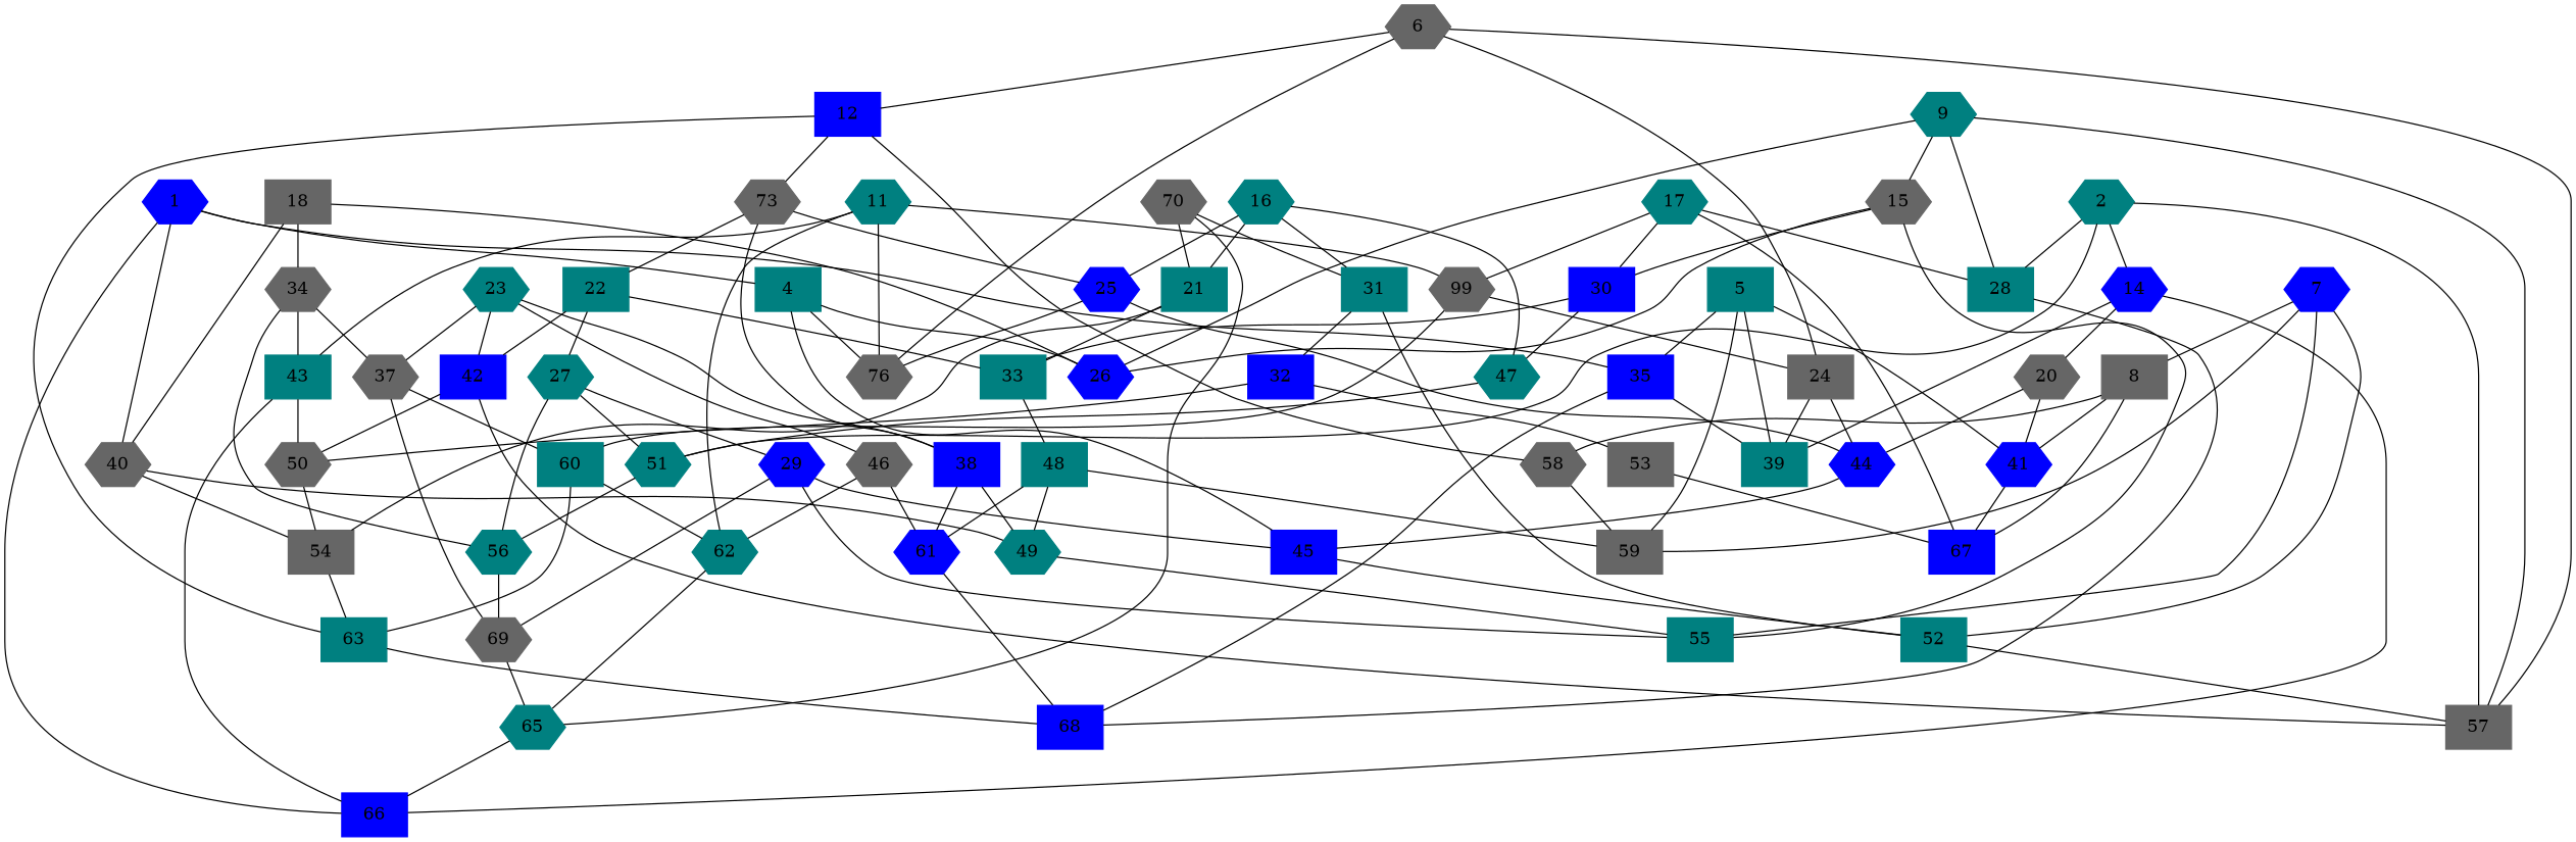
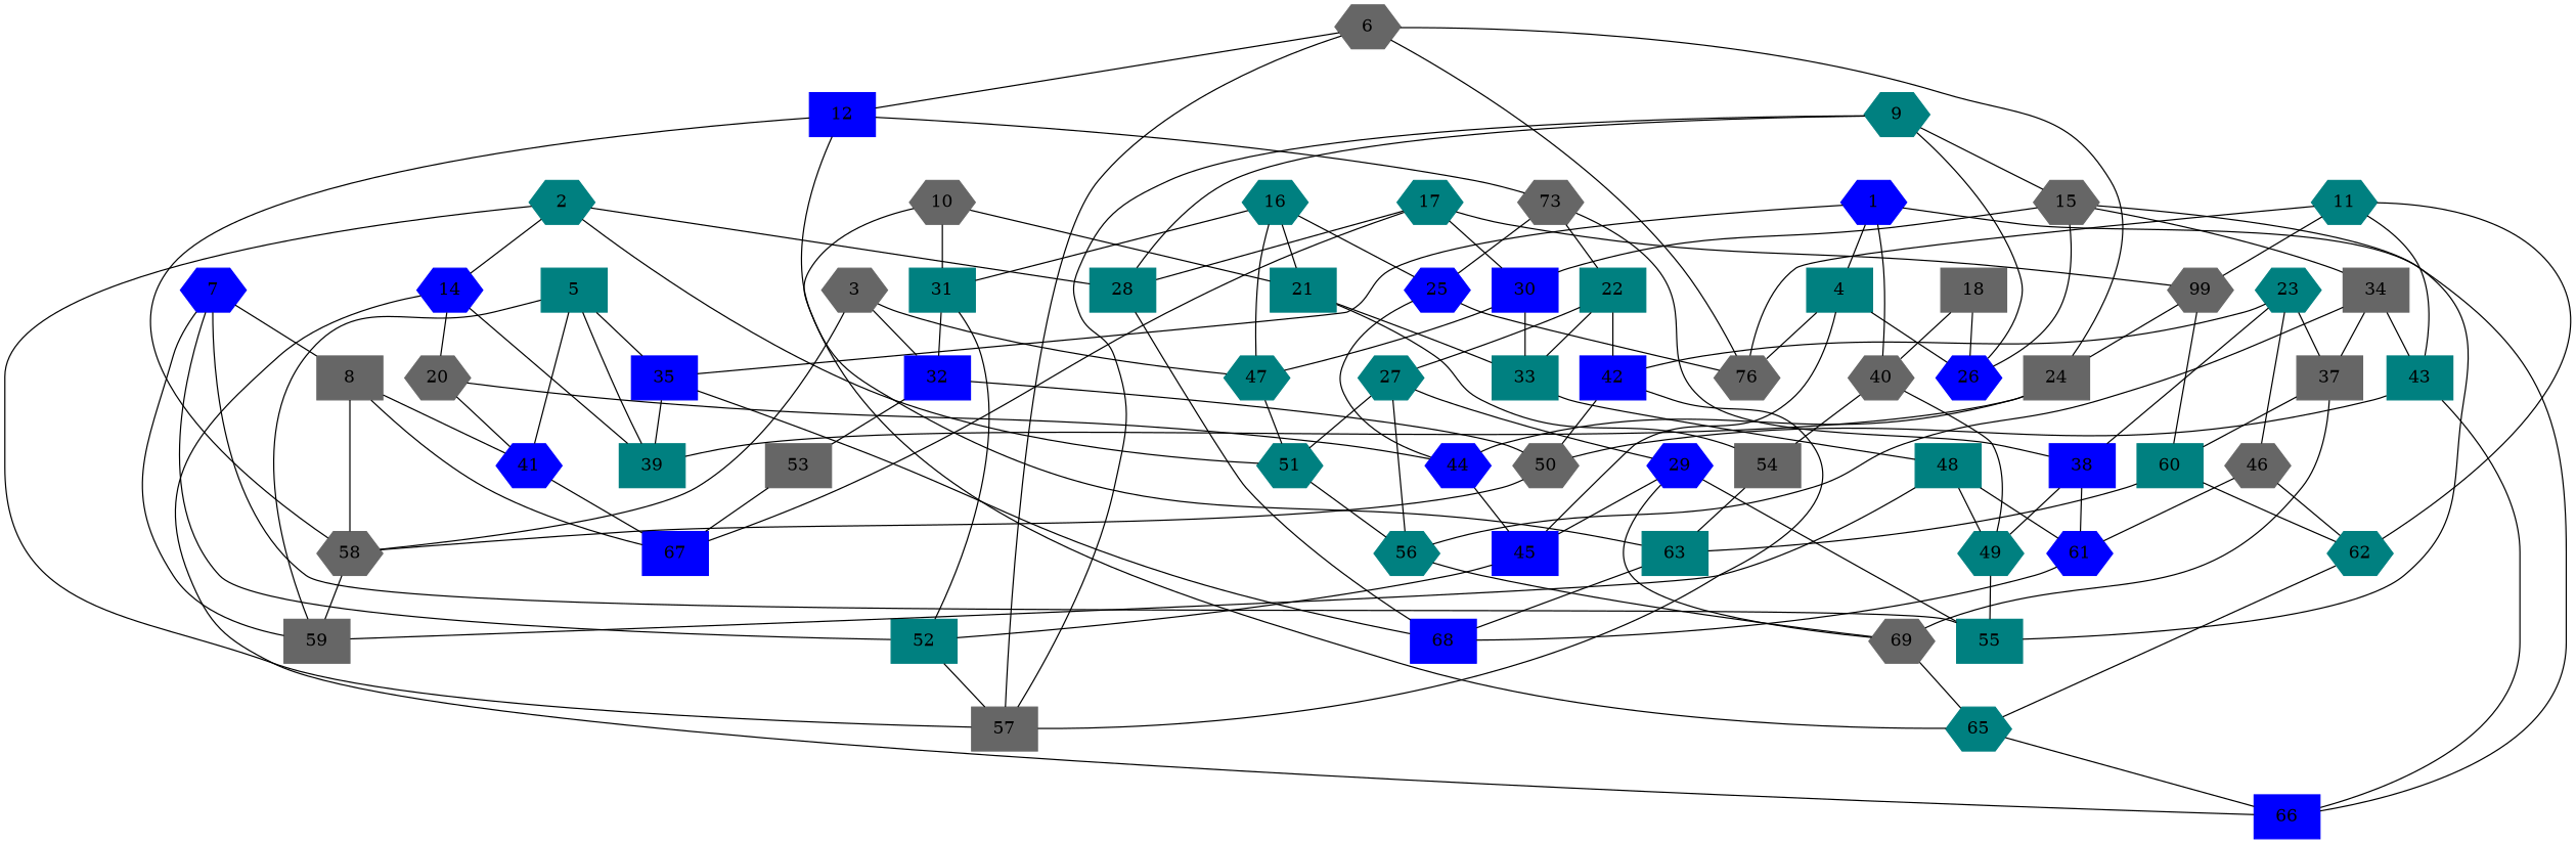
  graph {
    node [color=teal shape=hexagon style=filled]
    1 [color=blue]
    4 [shape=box]
    35 [color=blue shape=box]
    40 [color=gray40]
    66 [color=blue shape=box]
    26 [color=blue]
    n7 [color=gray40 label=76]
    45 [color=blue shape=box]
    39 [shape=box]
    68 [color=blue shape=box]
    54 [color=gray40 shape=box]
    49
    14 [color=blue]
    2
    28 [shape=box]
    51
    57 [color=gray40 shape=box]
    20 [color=gray40]
    56
+   3 [color=gray40]
    32 [color=blue shape=box]
    47
    58 [color=gray40]
    18 [color=gray40 shape=box]
-   34 [color=gray40]
+   34 [color=gray40 shape=box]
    53 [color=gray40 shape=box]
    50 [color=gray40]
    59 [color=gray40 shape=box]
    52 [shape=box]
    5 [shape=box]
    41 [color=blue]
    67 [color=blue shape=box]
    6 [color=gray40]
    12 [color=blue shape=box]
    24 [color=gray40 shape=box]
    n36 [color=gray40 label=73]
    63 [shape=box]
    44 [color=blue]
    7 [color=blue]
    8 [color=gray40 shape=box]
    55 [shape=box]
    9
    15 [color=gray40]
    30 [color=blue shape=box]
-   10 [color=gray40 label=70]
+   10 [color=gray40]
    21 [shape=box]
    31 [shape=box]
    65
    33 [shape=box]
    11
    n51 [color=gray40 label=99]
    43 [shape=box]
    62
    60 [shape=box]
    22 [shape=box]
    25 [color=blue]
    38 [color=blue shape=box]
    27
    42 [color=blue shape=box]
    61 [color=blue]
    16
    17
-   37 [color=gray40]
+   37 [color=gray40 shape=box]
    48 [shape=box]
    29 [color=blue]
    23
    46 [color=gray40]
    n68 [color=gray40 label=69]
    1 -- 4
    1 -- 35
    1 -- 40
    1 -- 66
    4 -- 26
    4 -- n7
    4 -- 45
    35 -- 39
    35 -- 68
    40 -- 54
    40 -- 49
    45 -- 52
    54 -- 63
    49 -- 55
    14 -- 66
    14 -- 39
    14 -- 20
    2 -- 14
    2 -- 28
    2 -- 51
    2 -- 57
    28 -- 68
    51 -- 56
    20 -- 41
    20 -- 44
    56 -- n68
+   3 -- 32
+   3 -- 47
+   3 -- 58
    32 -- 53
    32 -- 50
    47 -- 51
    58 -- 59
    18 -- 40
    18 -- 26
-   18 -- 34
+   15 -- 34
    34 -- 56
    34 -- 43
    34 -- 37
    53 -- 67
-   50 -- 54
+   50 -- 58
    52 -- 57
    5 -- 35
    5 -- 39
    5 -- 59
    5 -- 41
    41 -- 67
    6 -- n7
    6 -- 57
    6 -- 12
    6 -- 24
    12 -- 58
    12 -- n36
    12 -- 63
    24 -- 39
    24 -- 44
    n36 -- 22
    n36 -- 25
    n36 -- 38
    63 -- 68
    44 -- 45
    7 -- 59
    7 -- 52
    7 -- 8
    7 -- 55
    8 -- 58
    8 -- 41
    8 -- 67
    9 -- 26
    9 -- 28
    9 -- 57
    9 -- 15
    15 -- 26
    15 -- 55
    15 -- 30
    30 -- 47
    30 -- 33
    10 -- 21
    10 -- 31
    10 -- 65
    21 -- 54
    21 -- 33
    31 -- 32
    31 -- 52
    65 -- 66
    33 -- 48
    11 -- n7
    11 -- n51
    11 -- 43
    11 -- 62
    n51 -- 24
    n51 -- 60
    43 -- 66
    43 -- 50
    62 -- 65
    60 -- 63
    60 -- 62
    22 -- 33
    22 -- 27
    22 -- 42
    25 -- n7
    25 -- 44
    38 -- 49
    38 -- 61
    27 -- 51
    27 -- 56
    27 -- 29
    42 -- 57
    42 -- 50
    61 -- 68
    16 -- 47
    16 -- 21
    16 -- 31
    16 -- 25
    17 -- 28
    17 -- 67
    17 -- 30
    17 -- n51
    37 -- 60
    37 -- n68
    48 -- 49
    48 -- 59
    48 -- 61
    29 -- 45
    29 -- 55
    29 -- n68
    23 -- 38
    23 -- 42
    23 -- 37
    23 -- 46
    46 -- 62
    46 -- 61
    n68 -- 65
  }
